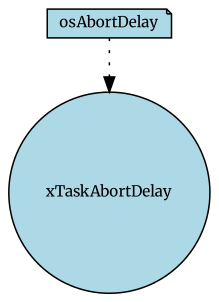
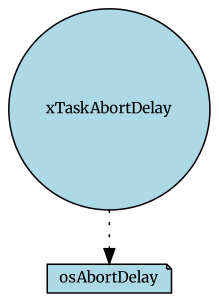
  digraph {
    rankdir=TB
    fontname=Merriweather
    node [color=black fillcolor=lightblue fontname=Merriweather fontsize=10 style=filled]
    n1 [fontcolor=black height=0.2 label=osAbortDelay shape=note width=0.4]
    n2 [height=0.2 label=xTaskAbortDelay shape=circle width=0.4]
-   n1 -> n2 [color=black fontname=Merriweather fontsize=10 labelfontname=Helvetica labelfontsize=10 style=dotted]
+   n2 -> n1 [color=black fontname=Merriweather fontsize=10 labelfontname=Helvetica labelfontsize=10 style=dotted]
  }
